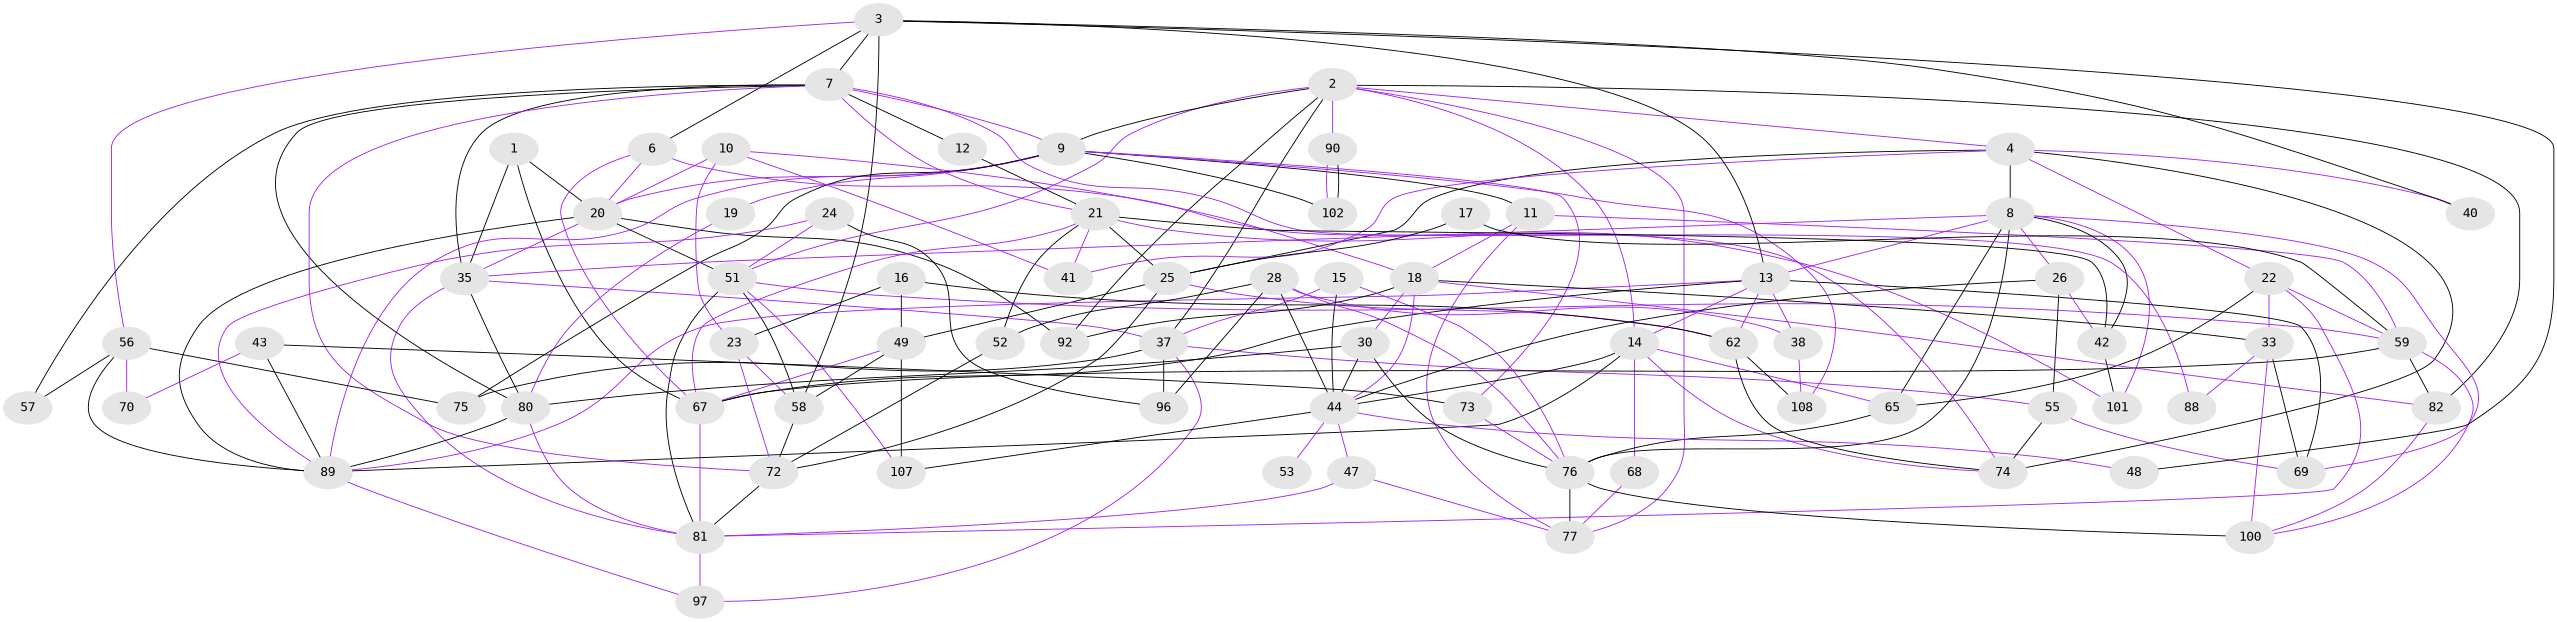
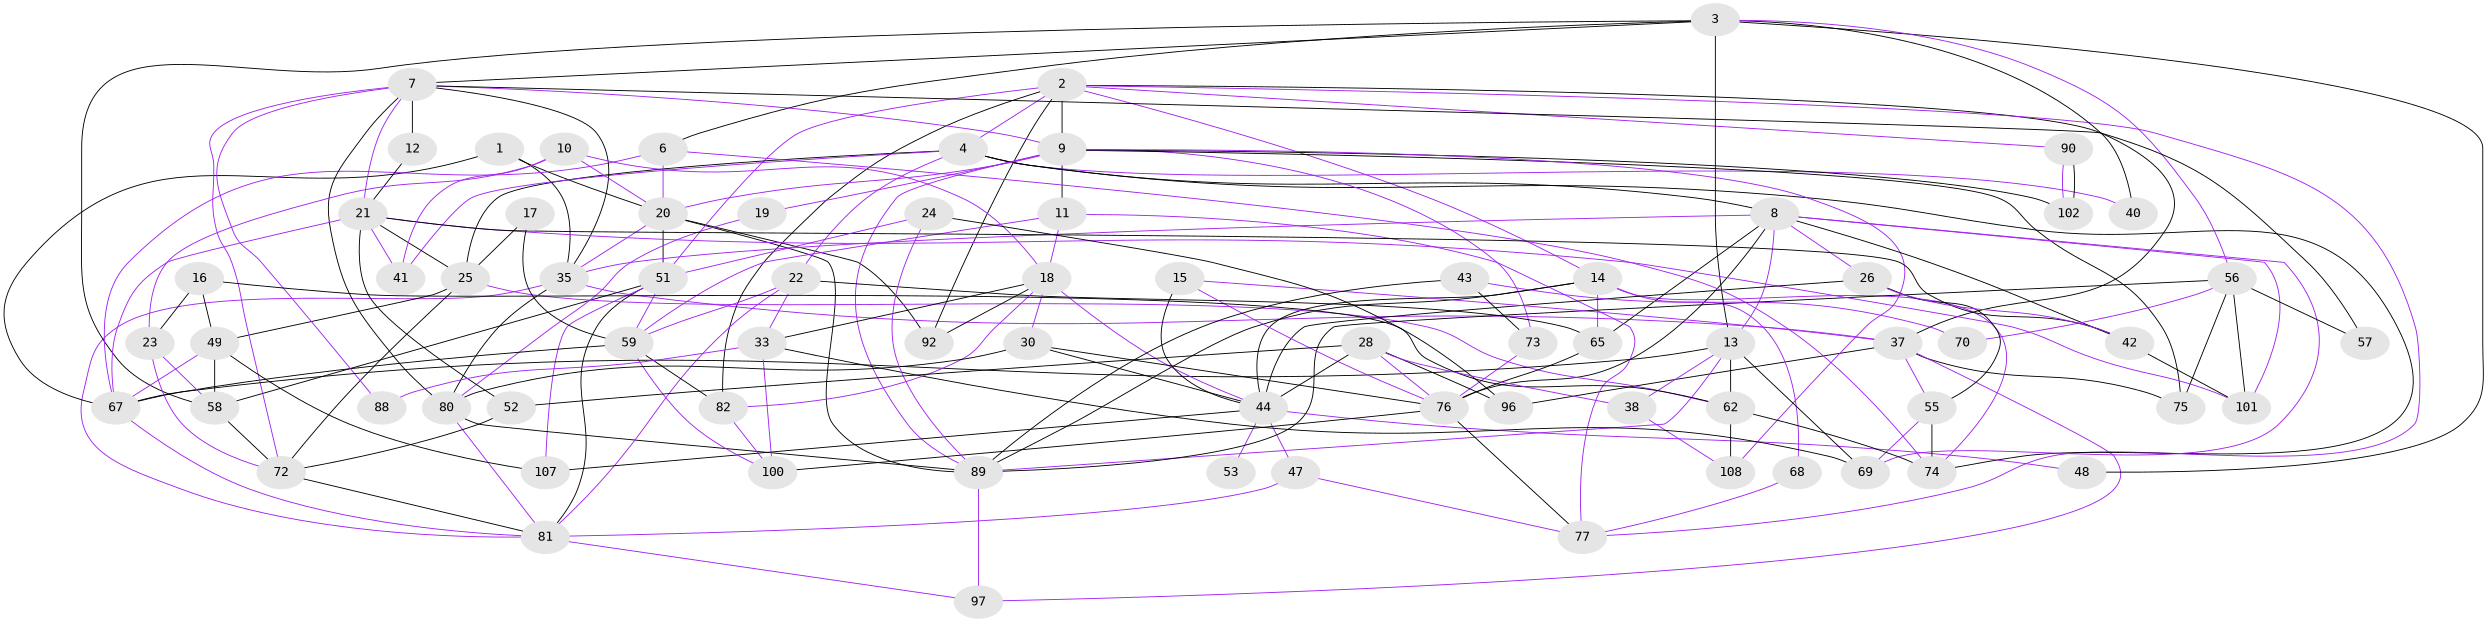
  graph {
    fontname="DejaVu Sans Mono"
    node [color=gray90 fontname="DejaVu Sans Mono" style=filled]
    edge [color=purple fontname="DejaVu Sans Mono"]
    20 [super="+29"]
    35 [super="+78"]
    51 [super="+86"]
    92
    89 [super="+106"]
    1
    67 [super="+71"]
    37 [super="+60"]
    80
    81 [super="+95"]
    2 [super="+36"]
    4 [super="+83"]
    9 [super="+66"]
    14 [super="+63"]
    77
    82 [super="+93"]
    90
    40
    8 [super="+84"]
    22 [super="+34"]
    25 [super="+27"]
    41
    74
    11 [super="+91"]
    19
    73
    75
    102
    108
    65
    44 [super="+98"]
    68
    96
    55
    97
    58
    59 [super="+64"]
    107
    100
    3 [super="+5"]
    6
    7 [super="+61"]
    13 [super="+32"]
    48
    56 [super="+103"]
    12
    21 [super="+46"]
    57
    72 [super="+85"]
    88
    69
    38
    62
    101
    70
    26
    42 [super="+45"]
    76 [super="+87"]
    33 [super="+99"]
    49 [super="+79"]
    52 [super="+104"]
    18 [super="+31"]
    30
    10
    23
    53
    47 [super="+50"]
    15
    16 [super="+105"]
    17
    24
    28 [super="+94"]
    43
    20 -- 35
    20 -- 51 [color=black]
    20 -- 92 [color=black]
    20 -- 89 [color=black]
    35 -- 37
    35 -- 80 [color=black]
    35 -- 81
    51 -- 81 [color=black]
    51 -- 58 [color=black]
    51 -- 59
    51 -- 107
    89 -- 97
    1 -- 20 [color=black]
    1 -- 35 [color=black]
    1 -- 67 [color=black]
    67 -- 81
    37 -- 75 [color=black]
    37 -- 96 [color=black]
    37 -- 55
    37 -- 97
    80 -- 89 [color=black]
    80 -- 81
    81 -- 97
    2 -- 51
    2 -- 92 [color=black]
    2 -- 37 [color=black]
    2 -- 4
    2 -- 9 [color=black]
    2 -- 14
    2 -- 77
    2 -- 82 [color=black]
    2 -- 90
    4 -- 40
    4 -- 8 [color=black]
    4 -- 22
    4 -- 25 [color=black]
    4 -- 41
    4 -- 74 [color=black]
    9 -- 20
    9 -- 89
    9 -- 11 [color=black]
    9 -- 19
    9 -- 73
    9 -- 75 [color=black]
    9 -- 102 [color=black]
    9 -- 108
    14 -- 89 [color=black]
    14 -- 74
    14 -- 65
    14 -- 44 [color=black]
    14 -- 68
    82 -- 100
    90 -- 102
    90 -- 102 [color=black]
    8 -- 35
    8 -- 65 [color=black]
    8 -- 13
    8 -- 69
    8 -- 101
    8 -- 26
    8 -- 42 [color=black]
    8 -- 76 [color=black weight=2]
    22 -- 81
    22 -- 65 [color=black]
    22 -- 59
    22 -- 33
    25 -- 72 [color=black]
    25 -- 62
    25 -- 49 [color=black]
    11 -- 77
    11 -- 59
    11 -- 18
    19 -- 80
    73 -- 76
    65 -- 76 [color=black]
    44 -- 107 [color=black]
    44 -- 48
    44 -- 53
    44 -- 47
    68 -- 77
    55 -- 74 [color=black]
    55 -- 69
    58 -- 72 [color=black]
    59 -- 67 [color=black]
    59 -- 82 [color=black]
    59 -- 100
    3 -- 40 [color=black]
    3 -- 58 [color=black]
    3 -- 6 [color=black]
    3 -- 7 [color=black]
    3 -- 13 [color=black]
    3 -- 48 [color=black]
    3 -- 56
    6 -- 20
    6 -- 67
    6 -- 74
    7 -- 35 [color=black]
    7 -- 80 [color=black]
    7 -- 9
    7 -- 12 [color=black]
    7 -- 21
    7 -- 57 [color=black]
    7 -- 72
    7 -- 88
    13 -- 89
    13 -- 67 [color=black]
-   13 -- 14
    13 -- 69 [color=black]
    13 -- 38
-   13 -- 62
+   13 -- 62 [color=black]
    56 -- 89 [color=black]
    56 -- 75 [color=black]
    56 -- 57 [color=black]
+   56 -- 101 [color=black]
    56 -- 70
    12 -- 21 [color=black]
    21 -- 67
    21 -- 25 [color=black]
    21 -- 41
    21 -- 101
    21 -- 42 [color=black]
    21 -- 52 [color=black]
    72 -- 81 [color=black]
    38 -- 108
    62 -- 74 [color=black]
    62 -- 108 [color=black]
    26 -- 44 [color=black]
    26 -- 55 [color=black]
    26 -- 42
    42 -- 101 [color=black]
    76 -- 77 [color=black]
    76 -- 100 [color=black]
    33 -- 100 [weight=2]
    33 -- 88
    33 -- 69 [color=black]
    49 -- 67
    49 -- 58 [color=black]
    49 -- 107 [color=black]
    52 -- 72 [color=black]
    18 -- 92 [color=black]
    18 -- 82
    18 -- 44
    18 -- 33 [color=black]
    18 -- 30
    30 -- 80 [color=black]
    30 -- 44 [color=black]
    30 -- 76 [color=black]
    10 -- 20
    10 -- 41
    10 -- 18
    10 -- 23
    23 -- 58
    23 -- 72
    47 -- 81
    47 -- 77
    15 -- 37
    15 -- 44 [color=black]
    15 -- 76
    16 -- 62 [color=black]
    16 -- 49 [color=black]
    16 -- 23 [color=black]
    17 -- 25 [color=black]
    17 -- 59 [color=black]
    24 -- 51
    24 -- 89
    24 -- 96 [color=black]
    28 -- 44 [color=black]
    28 -- 96 [color=black]
    28 -- 38
    28 -- 76
    28 -- 52 [color=black]
    43 -- 89 [color=black]
    43 -- 73 [color=black]
    43 -- 70
  }
